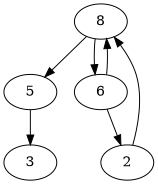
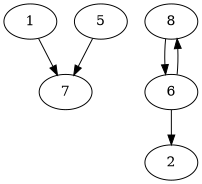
  digraph {
-   3
+   1
+   3 [label=7]
    n3 [label=8]
    2
    5
    6
-   n3 -> 5
+   1 -> 3
    n3 -> 6
-   2 -> n3
    5 -> 3
    6 -> n3
    6 -> 2
  }
